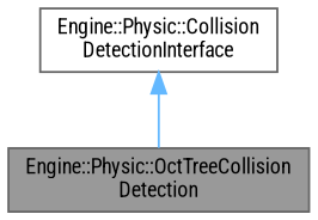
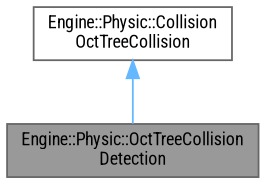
  digraph {
    fontname="Roboto Condensed"
    node [color=gray40 fontname="Roboto Condensed" fontsize=10 shape=box style=filled]
    n1 [fillcolor=grey60 fontcolor=black height=0.2 label="Engine::Physic::OctTreeCollision\lDetection" width=0.4]
-   n2 [fillcolor=white height=0.2 label="Engine::Physic::Collision\lDetectionInterface" width=0.4]
+   n2 [fillcolor=white height=0.2 label="Engine::Physic::Collision\lOctTreeCollision" width=0.4]
    n2 -> n1 [color=steelblue1 dir=back fontname="Roboto Condensed" fontsize=10 labelfontname=Helvetica labelfontsize=10 style=solid]
  }
